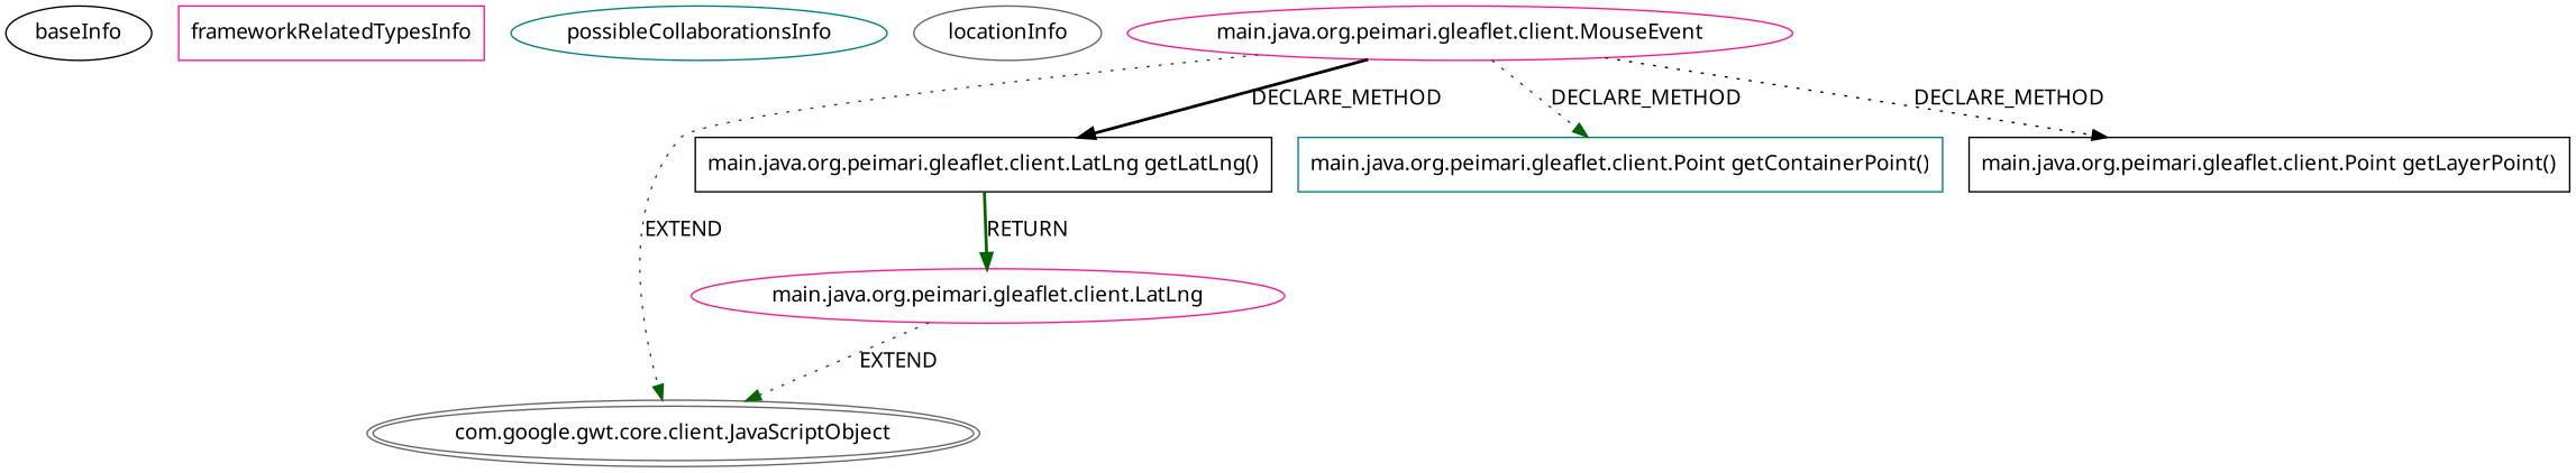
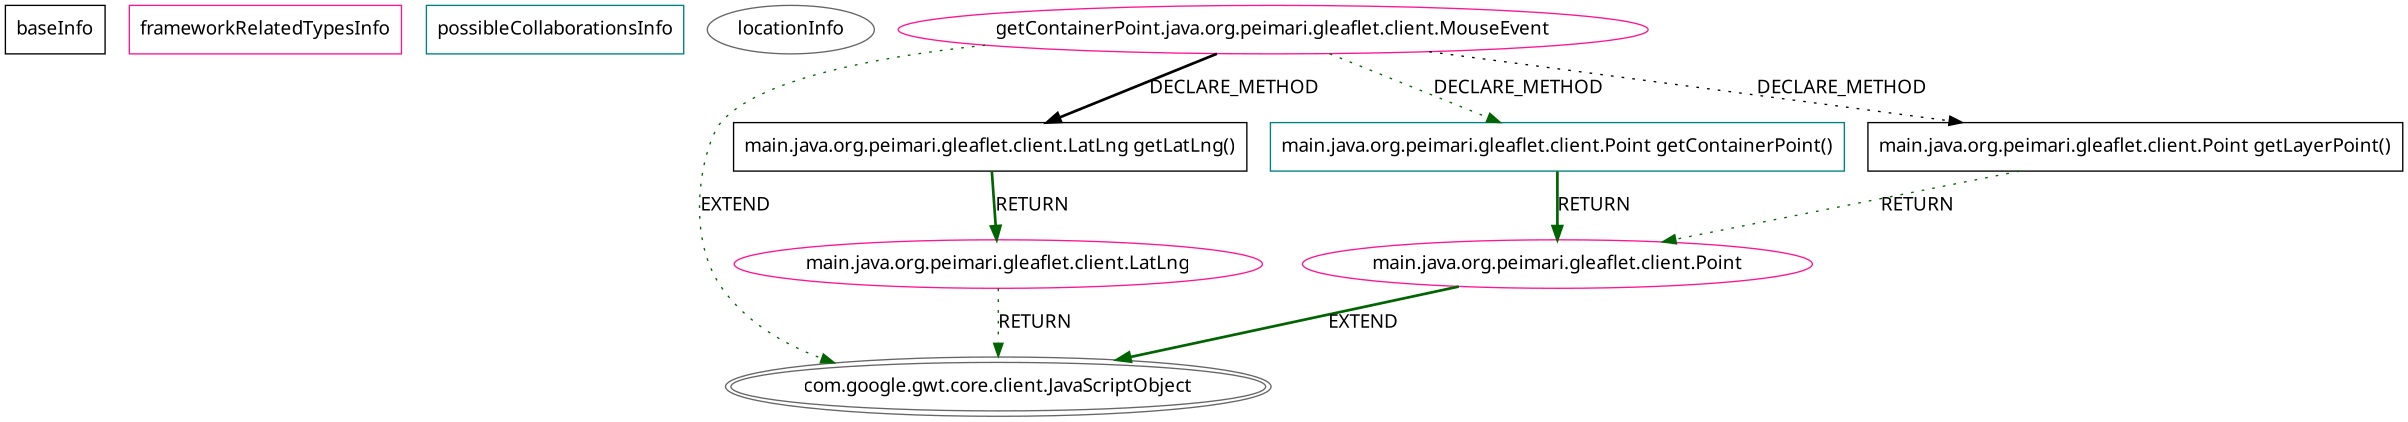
  digraph {
    fontname="Noto Sans"
    node [color=deeppink fontname="Noto Sans" isFrameworkType=false]
    edge [color=darkgreen fontname="Noto Sans" style=dotted]
-   baseInfo [category=extension_graph color=black graphId=4101 isAnonymous=false possibleRelation=true isFrameworkType=""]
+   baseInfo [category=extension_graph color=black graphId=4101 isAnonymous=false possibleRelation=true shape=box isFrameworkType=""]
    frameworkRelatedTypesInfo [0="com.google.gwt.core.client.JavaScriptObject" shape=box isFrameworkType=""]
-   possibleCollaborationsInfo [0="4101~CLIENT_METHOD_DECLARATION-RETURN_TYPE-CLIENT_METHOD_DECLARATION-RETURN_TYPE-~com.google.gwt.core.client.JavaScriptObject ~com.google.gwt.core.client.JavaScriptObject ~false~false" 1="4101~CLIENT_METHOD_DECLARATION-RETURN_TYPE-~com.google.gwt.core.client.JavaScriptObject ~com.google.gwt.core.client.JavaScriptObject ~false~false" color=teal isFrameworkType=""]
+   possibleCollaborationsInfo [0="4101~CLIENT_METHOD_DECLARATION-RETURN_TYPE-CLIENT_METHOD_DECLARATION-RETURN_TYPE-~com.google.gwt.core.client.JavaScriptObject ~com.google.gwt.core.client.JavaScriptObject ~false~false" 1="4101~CLIENT_METHOD_DECLARATION-RETURN_TYPE-~com.google.gwt.core.client.JavaScriptObject ~com.google.gwt.core.client.JavaScriptObject ~false~false" color=teal shape=box isFrameworkType=""]
    locationInfo [color=gray40 contextSignature=MouseEvent filePath="/mstahv-g-leaflet/g-leaflet-master/src/main/java/org/peimari/gleaflet/client/MouseEvent.java" graphId=4101 projectName="mstahv-g-leaflet" isFrameworkType=""]
-   n5 [label="main.java.org.peimari.gleaflet.client.MouseEvent" vertexType=ROOT_CLIENT_CLASS_DECLARATION]
+   n5 [label="getContainerPoint.java.org.peimari.gleaflet.client.MouseEvent" vertexType=ROOT_CLIENT_CLASS_DECLARATION]
    n6 [color=gray40 isFrameworkType=true label="com.google.gwt.core.client.JavaScriptObject" peripheries=2 vertexType=FRAMEWORK_CLASS_TYPE]
    n7 [color=black label="main.java.org.peimari.gleaflet.client.LatLng getLatLng()" shape=box vertexType=CLIENT_METHOD_DECLARATION]
    n8 [color=teal label="main.java.org.peimari.gleaflet.client.Point getContainerPoint()" shape=box vertexType=CLIENT_METHOD_DECLARATION]
    n9 [color=black label="main.java.org.peimari.gleaflet.client.Point getLayerPoint()" shape=box vertexType=CLIENT_METHOD_DECLARATION]
    n10 [label="main.java.org.peimari.gleaflet.client.LatLng" vertexType=REFERENCE_CLIENT_CLASS_DECLARATION]
+   n11 [label="main.java.org.peimari.gleaflet.client.Point" vertexType=REFERENCE_CLIENT_CLASS_DECLARATION]
    n5 -> n6 [label=EXTEND]
    n5 -> n7 [color=black label=DECLARE_METHOD style=bold]
    n5 -> n8 [label=DECLARE_METHOD]
    n5 -> n9 [color=black label=DECLARE_METHOD]
    n7 -> n10 [label=RETURN style=bold]
-   n10 -> n6 [label=EXTEND]
+   n8 -> n11 [label=RETURN style=bold]
+   n9 -> n11 [label=RETURN]
+   n10 -> n6 [label=RETURN]
+   n11 -> n6 [label=EXTEND style=bold]
  }
